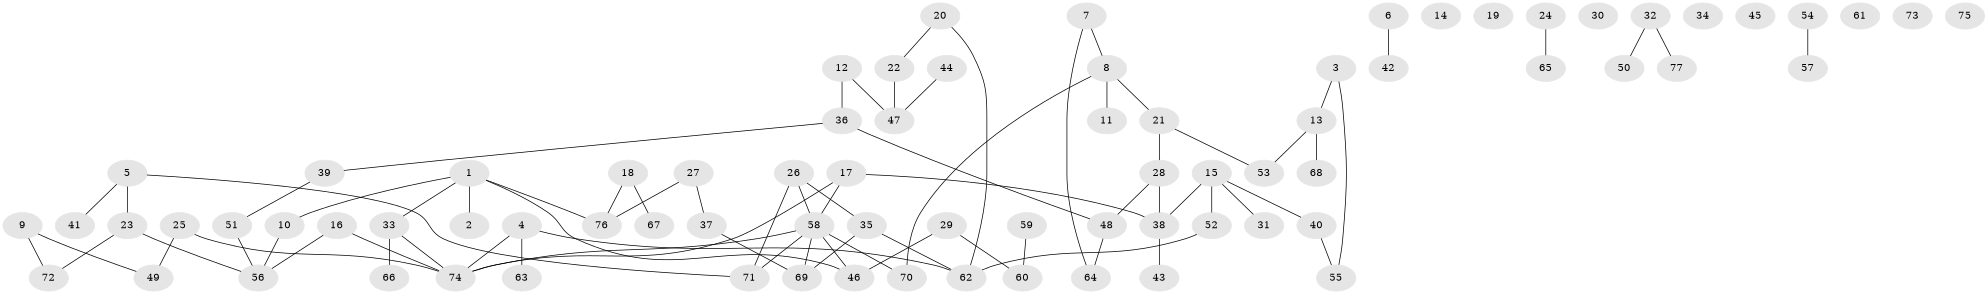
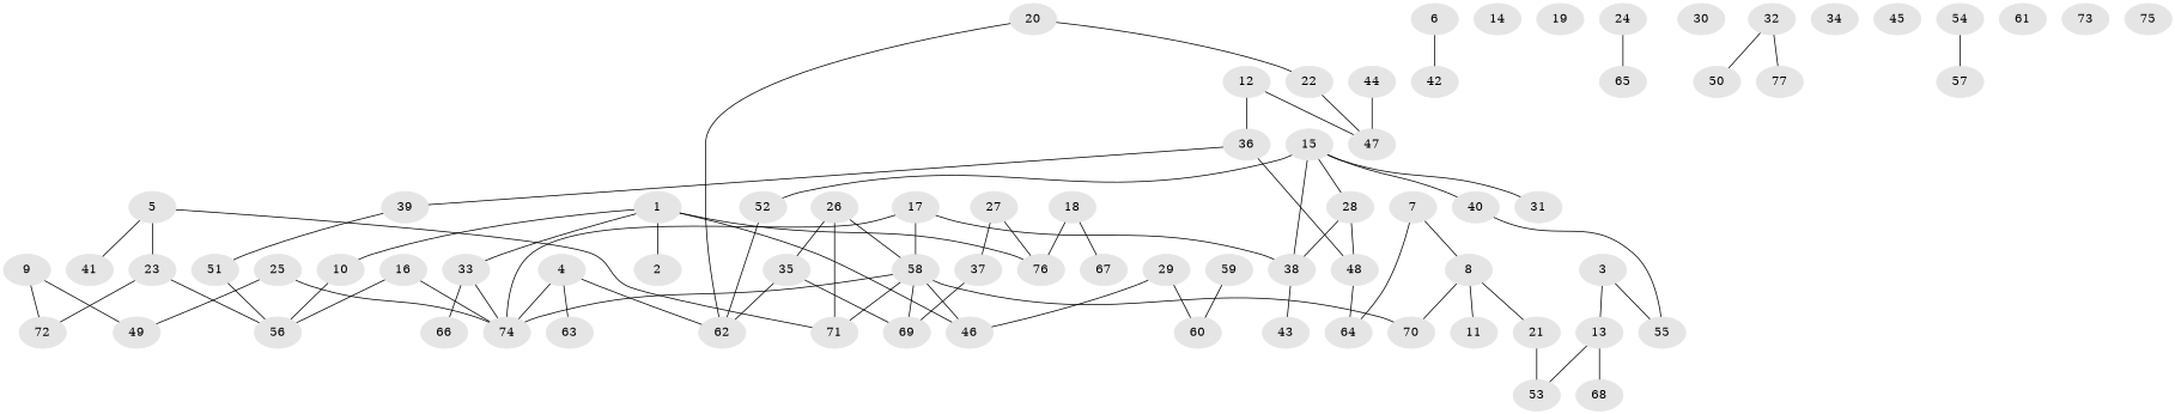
  graph {
    node [color=gray90 style=filled]
    1
    2
    10
    33
    46
    76
    56
    74
    66
    3
    13
    55
    53
    68
    4
    62
    63
    5
    23
    41
    71
    72
    6
    42
    7
    8
    64
    11
    21
    70
    28
    9
    49
    12
    36
    47
    48
    39
    14
    15
    31
    38
    40
    52
    43
    16
    17
    58
    69
    18
    67
    19
    20
    22
    24
    65
    25
    26
    35
    27
    37
    29
    60
    30
    32
    50
    77
    34
    51
    44
    45
    54
    57
    59
    61
    73
    75
    1 -- 2
    1 -- 10
    1 -- 33
    1 -- 46
    1 -- 76
    10 -- 56
    33 -- 74
    33 -- 66
    3 -- 13
    3 -- 55
    13 -- 53
    13 -- 68
    4 -- 74
    4 -- 62
    4 -- 63
    5 -- 23
    5 -- 41
    5 -- 71
    23 -- 56
    23 -- 72
    6 -- 42
    7 -- 8
    7 -- 64
    8 -- 11
    8 -- 21
    8 -- 70
    21 -- 53
-   21 -- 28
+   15 -- 28
    28 -- 48
    28 -- 38
    9 -- 72
    9 -- 49
    12 -- 36
    12 -- 47
    36 -- 48
    36 -- 39
    48 -- 64
    39 -- 51
    15 -- 31
    15 -- 38
    15 -- 40
    15 -- 52
    38 -- 43
    40 -- 55
    52 -- 62
    16 -- 56
    16 -- 74
    17 -- 74
    17 -- 38
    17 -- 58
    58 -- 46
    58 -- 74
    58 -- 71
    58 -- 70
    58 -- 69
    18 -- 76
    18 -- 67
    20 -- 62
    20 -- 22
    22 -- 47
    24 -- 65
    25 -- 74
    25 -- 49
    26 -- 71
    26 -- 58
    26 -- 35
    35 -- 62
    35 -- 69
    27 -- 76
    27 -- 37
    37 -- 69
    29 -- 46
    29 -- 60
    32 -- 50
    32 -- 77
    51 -- 56
    44 -- 47
    54 -- 57
    59 -- 60
  }
